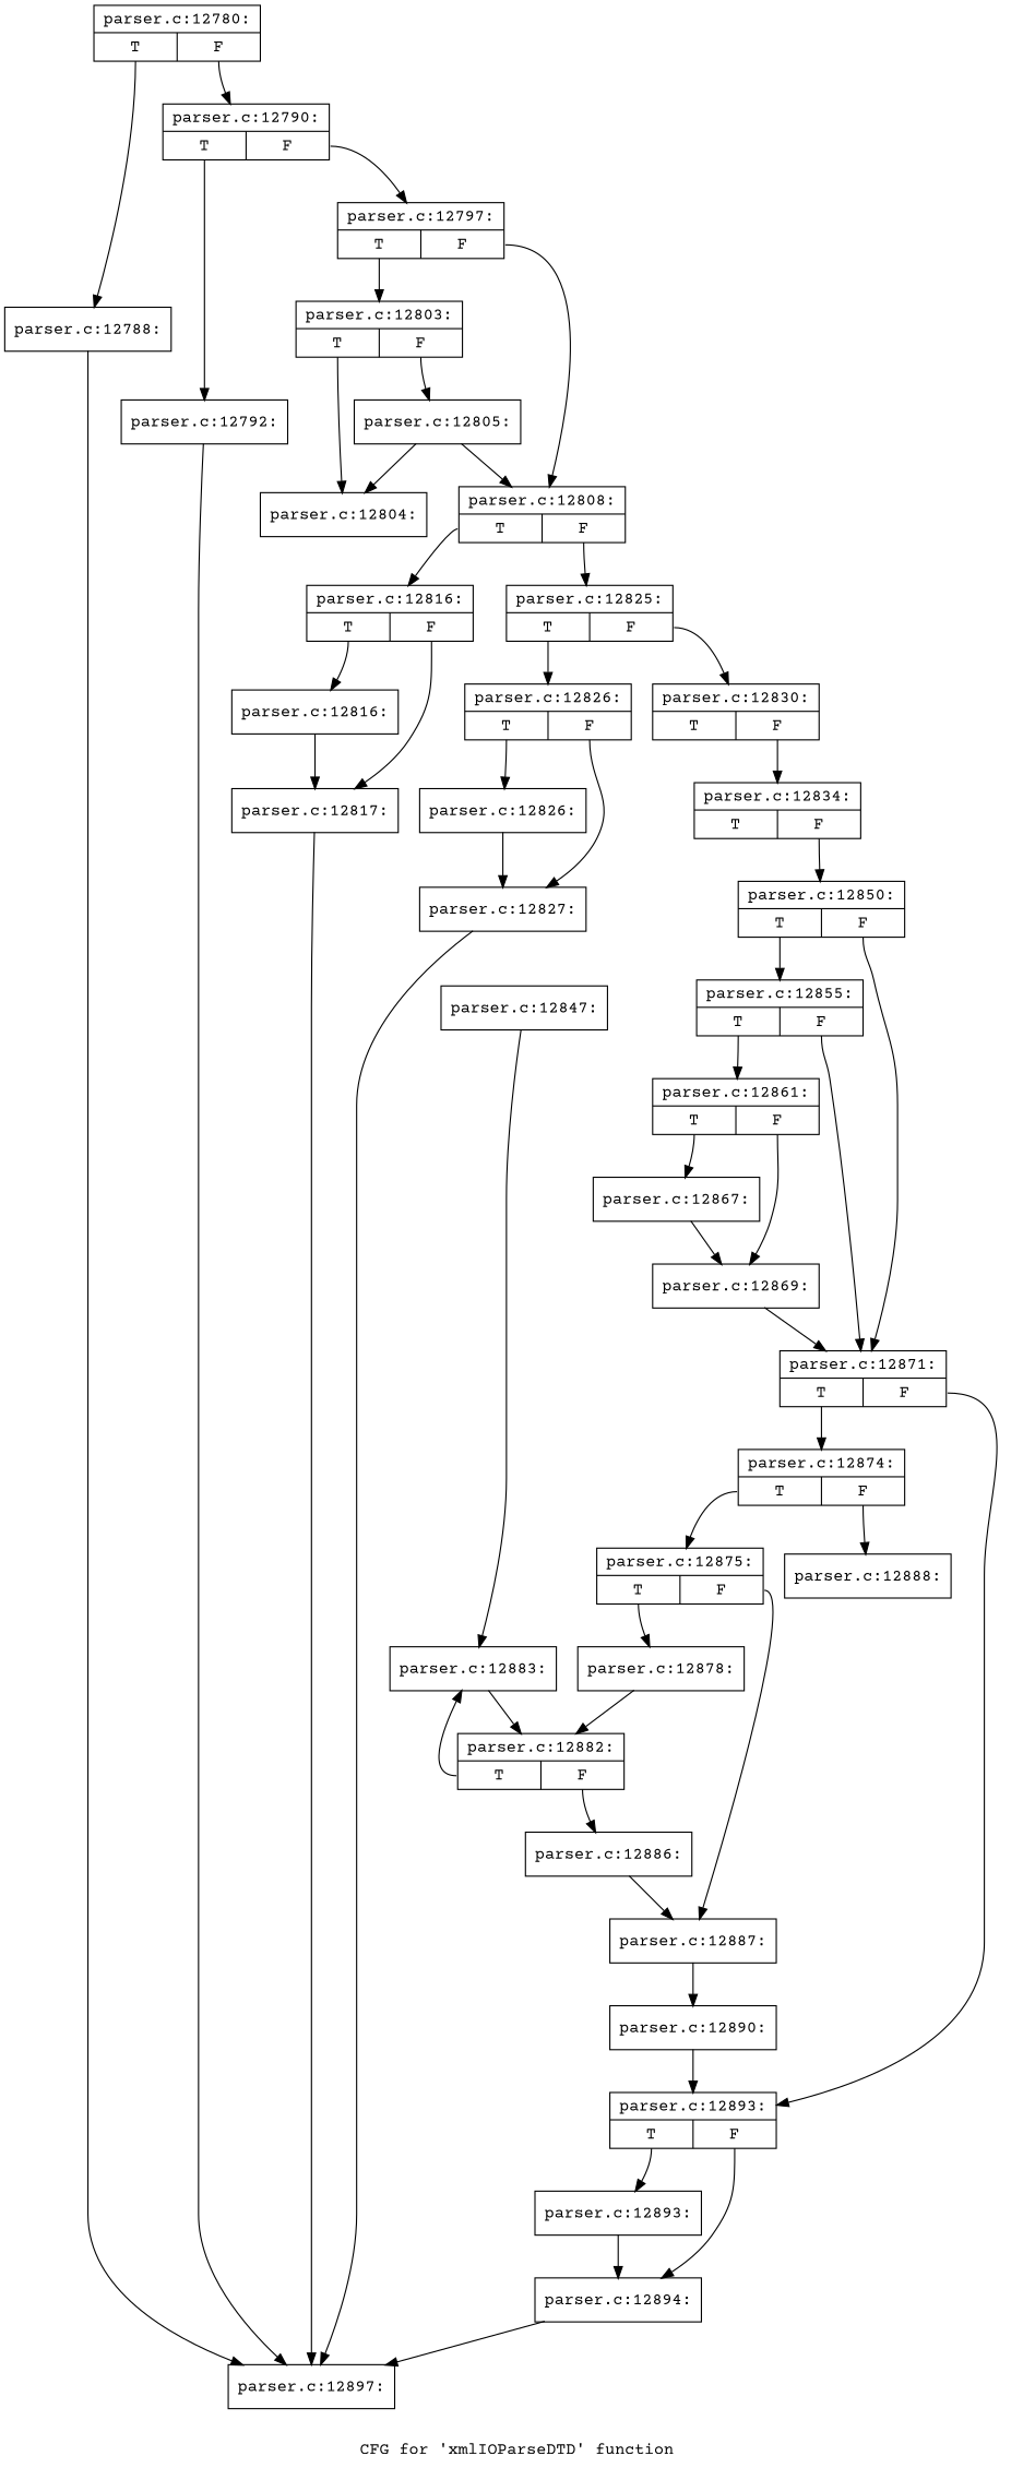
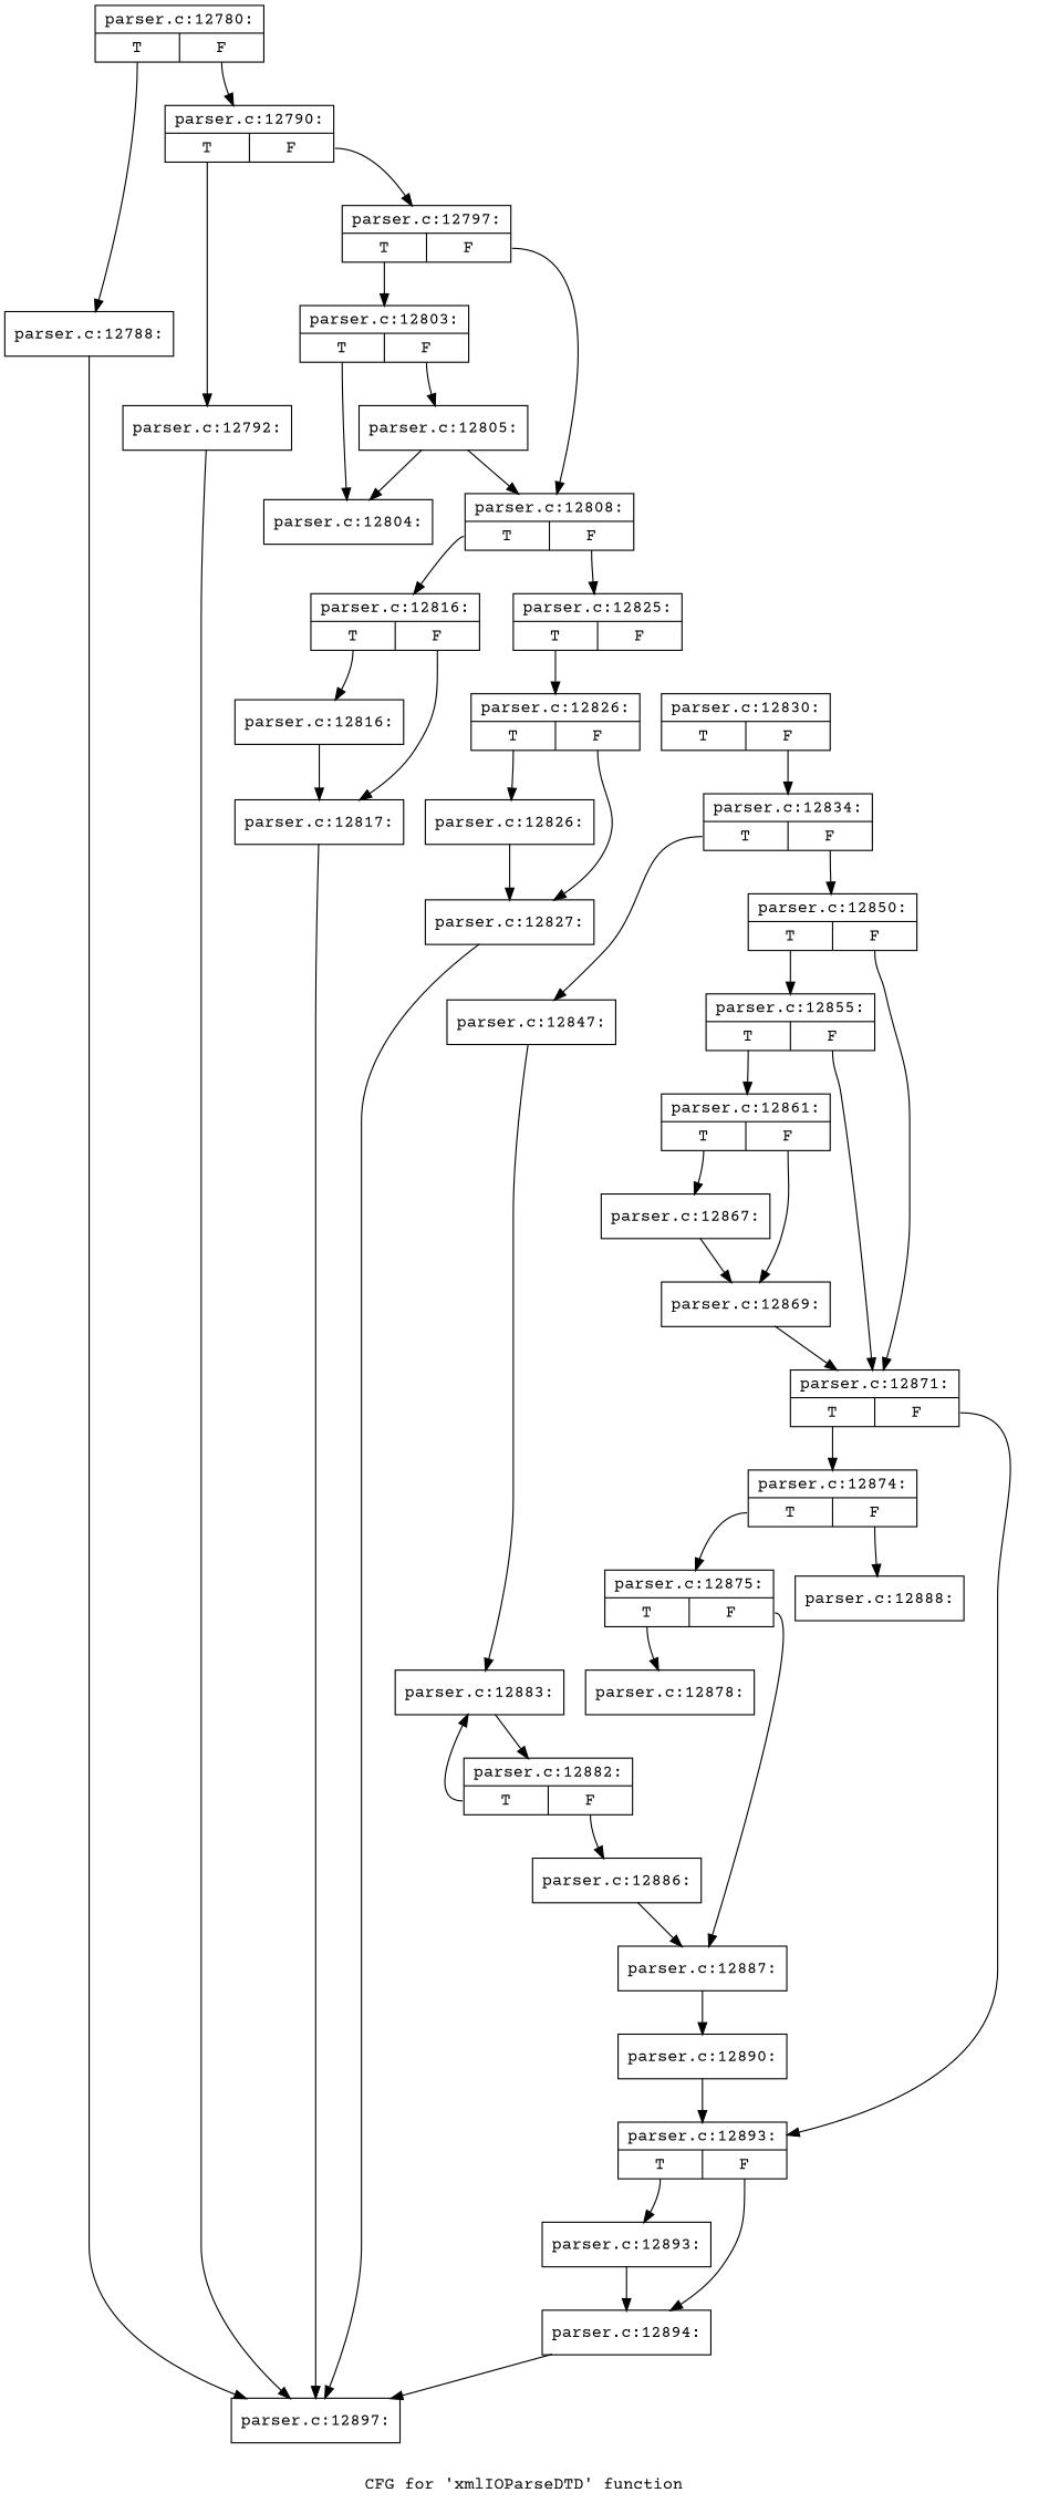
  digraph {
    fontname="Courier Prime"
    label="CFG for 'xmlIOParseDTD' function"
    node [fontname="Courier Prime" shape=record]
    edge [fontname="Courier Prime"]
    n1 [label="{parser.c:12780:|{<s0>T|<s1>F}}"]
    n2 [label="{parser.c:12788:}"]
    n3 [label="{parser.c:12790:|{<s0>T|<s1>F}}"]
    n4 [label="{parser.c:12897:}"]
    n5 [label="{parser.c:12792:}"]
    n6 [label="{parser.c:12797:|{<s0>T|<s1>F}}"]
    n7 [label="{parser.c:12803:|{<s0>T|<s1>F}}"]
    n8 [label="{parser.c:12808:|{<s0>T|<s1>F}}"]
    n9 [label="{parser.c:12804:}"]
    n10 [label="{parser.c:12805:}"]
    n11 [label="{parser.c:12816:|{<s0>T|<s1>F}}"]
    n12 [label="{parser.c:12825:|{<s0>T|<s1>F}}"]
    n13 [label="{parser.c:12816:}"]
    n14 [label="{parser.c:12817:}"]
    n15 [label="{parser.c:12826:|{<s0>T|<s1>F}}"]
    n16 [label="{parser.c:12830:|{<s0>T|<s1>F}}"]
    n17 [label="{parser.c:12826:}"]
    n18 [label="{parser.c:12827:}"]
    n19 [label="{parser.c:12834:|{<s0>T|<s1>F}}"]
    n20 [label="{parser.c:12847:}"]
    n21 [label="{parser.c:12850:|{<s0>T|<s1>F}}"]
    n22 [label="{parser.c:12883:}"]
    n23 [label="{parser.c:12855:|{<s0>T|<s1>F}}"]
    n24 [label="{parser.c:12871:|{<s0>T|<s1>F}}"]
    n25 [label="{parser.c:12861:|{<s0>T|<s1>F}}"]
    n26 [label="{parser.c:12874:|{<s0>T|<s1>F}}"]
    n27 [label="{parser.c:12893:|{<s0>T|<s1>F}}"]
    n28 [label="{parser.c:12867:}"]
    n29 [label="{parser.c:12869:}"]
    n30 [label="{parser.c:12875:|{<s0>T|<s1>F}}"]
    n31 [label="{parser.c:12888:}"]
    n32 [label="{parser.c:12893:}"]
    n33 [label="{parser.c:12894:}"]
    n34 [label="{parser.c:12878:}"]
    n35 [label="{parser.c:12887:}"]
    n36 [label="{parser.c:12882:|{<s0>T|<s1>F}}"]
    n37 [label="{parser.c:12890:}"]
    n38 [label="{parser.c:12886:}"]
    n1 -> n2 [tailport=s0]
    n1 -> n3 [tailport=s1]
    n2 -> n4
    n3 -> n5 [tailport=s0]
    n3 -> n6 [tailport=s1]
    n5 -> n4
    n6 -> n7 [tailport=s0]
    n6 -> n8 [tailport=s1]
    n7 -> n9 [tailport=s0]
    n7 -> n10 [tailport=s1]
    n8 -> n11 [tailport=s0]
    n8 -> n12 [tailport=s1]
    n10 -> n8
    n10 -> n9
    n11 -> n13 [tailport=s0]
    n11 -> n14 [tailport=s1]
    n12 -> n15 [tailport=s0]
-   n12 -> n16 [tailport=s1]
    n13 -> n14
    n14 -> n4
    n15 -> n17 [tailport=s0]
    n15 -> n18 [tailport=s1]
    n16 -> n19 [tailport=s1]
    n17 -> n18
    n18 -> n4
+   n19 -> n20 [tailport=s0]
    n19 -> n21 [tailport=s1]
    n20 -> n22
    n21 -> n23 [tailport=s0]
    n21 -> n24 [tailport=s1]
    n22 -> n36
    n23 -> n24 [tailport=s1]
    n23 -> n25 [tailport=s0]
    n24 -> n26 [tailport=s0]
    n24 -> n27 [tailport=s1]
    n25 -> n28 [tailport=s0]
    n25 -> n29 [tailport=s1]
    n26 -> n30 [tailport=s0]
    n26 -> n31 [tailport=s1]
    n27 -> n32 [tailport=s0]
    n27 -> n33 [tailport=s1]
    n28 -> n29
    n29 -> n24
    n30 -> n34 [tailport=s0]
    n30 -> n35 [tailport=s1]
    n32 -> n33
    n33 -> n4
-   n34 -> n36
    n35 -> n37
    n36 -> n22 [tailport=s0]
    n36 -> n38 [tailport=s1]
    n37 -> n27
    n38 -> n35
  }
